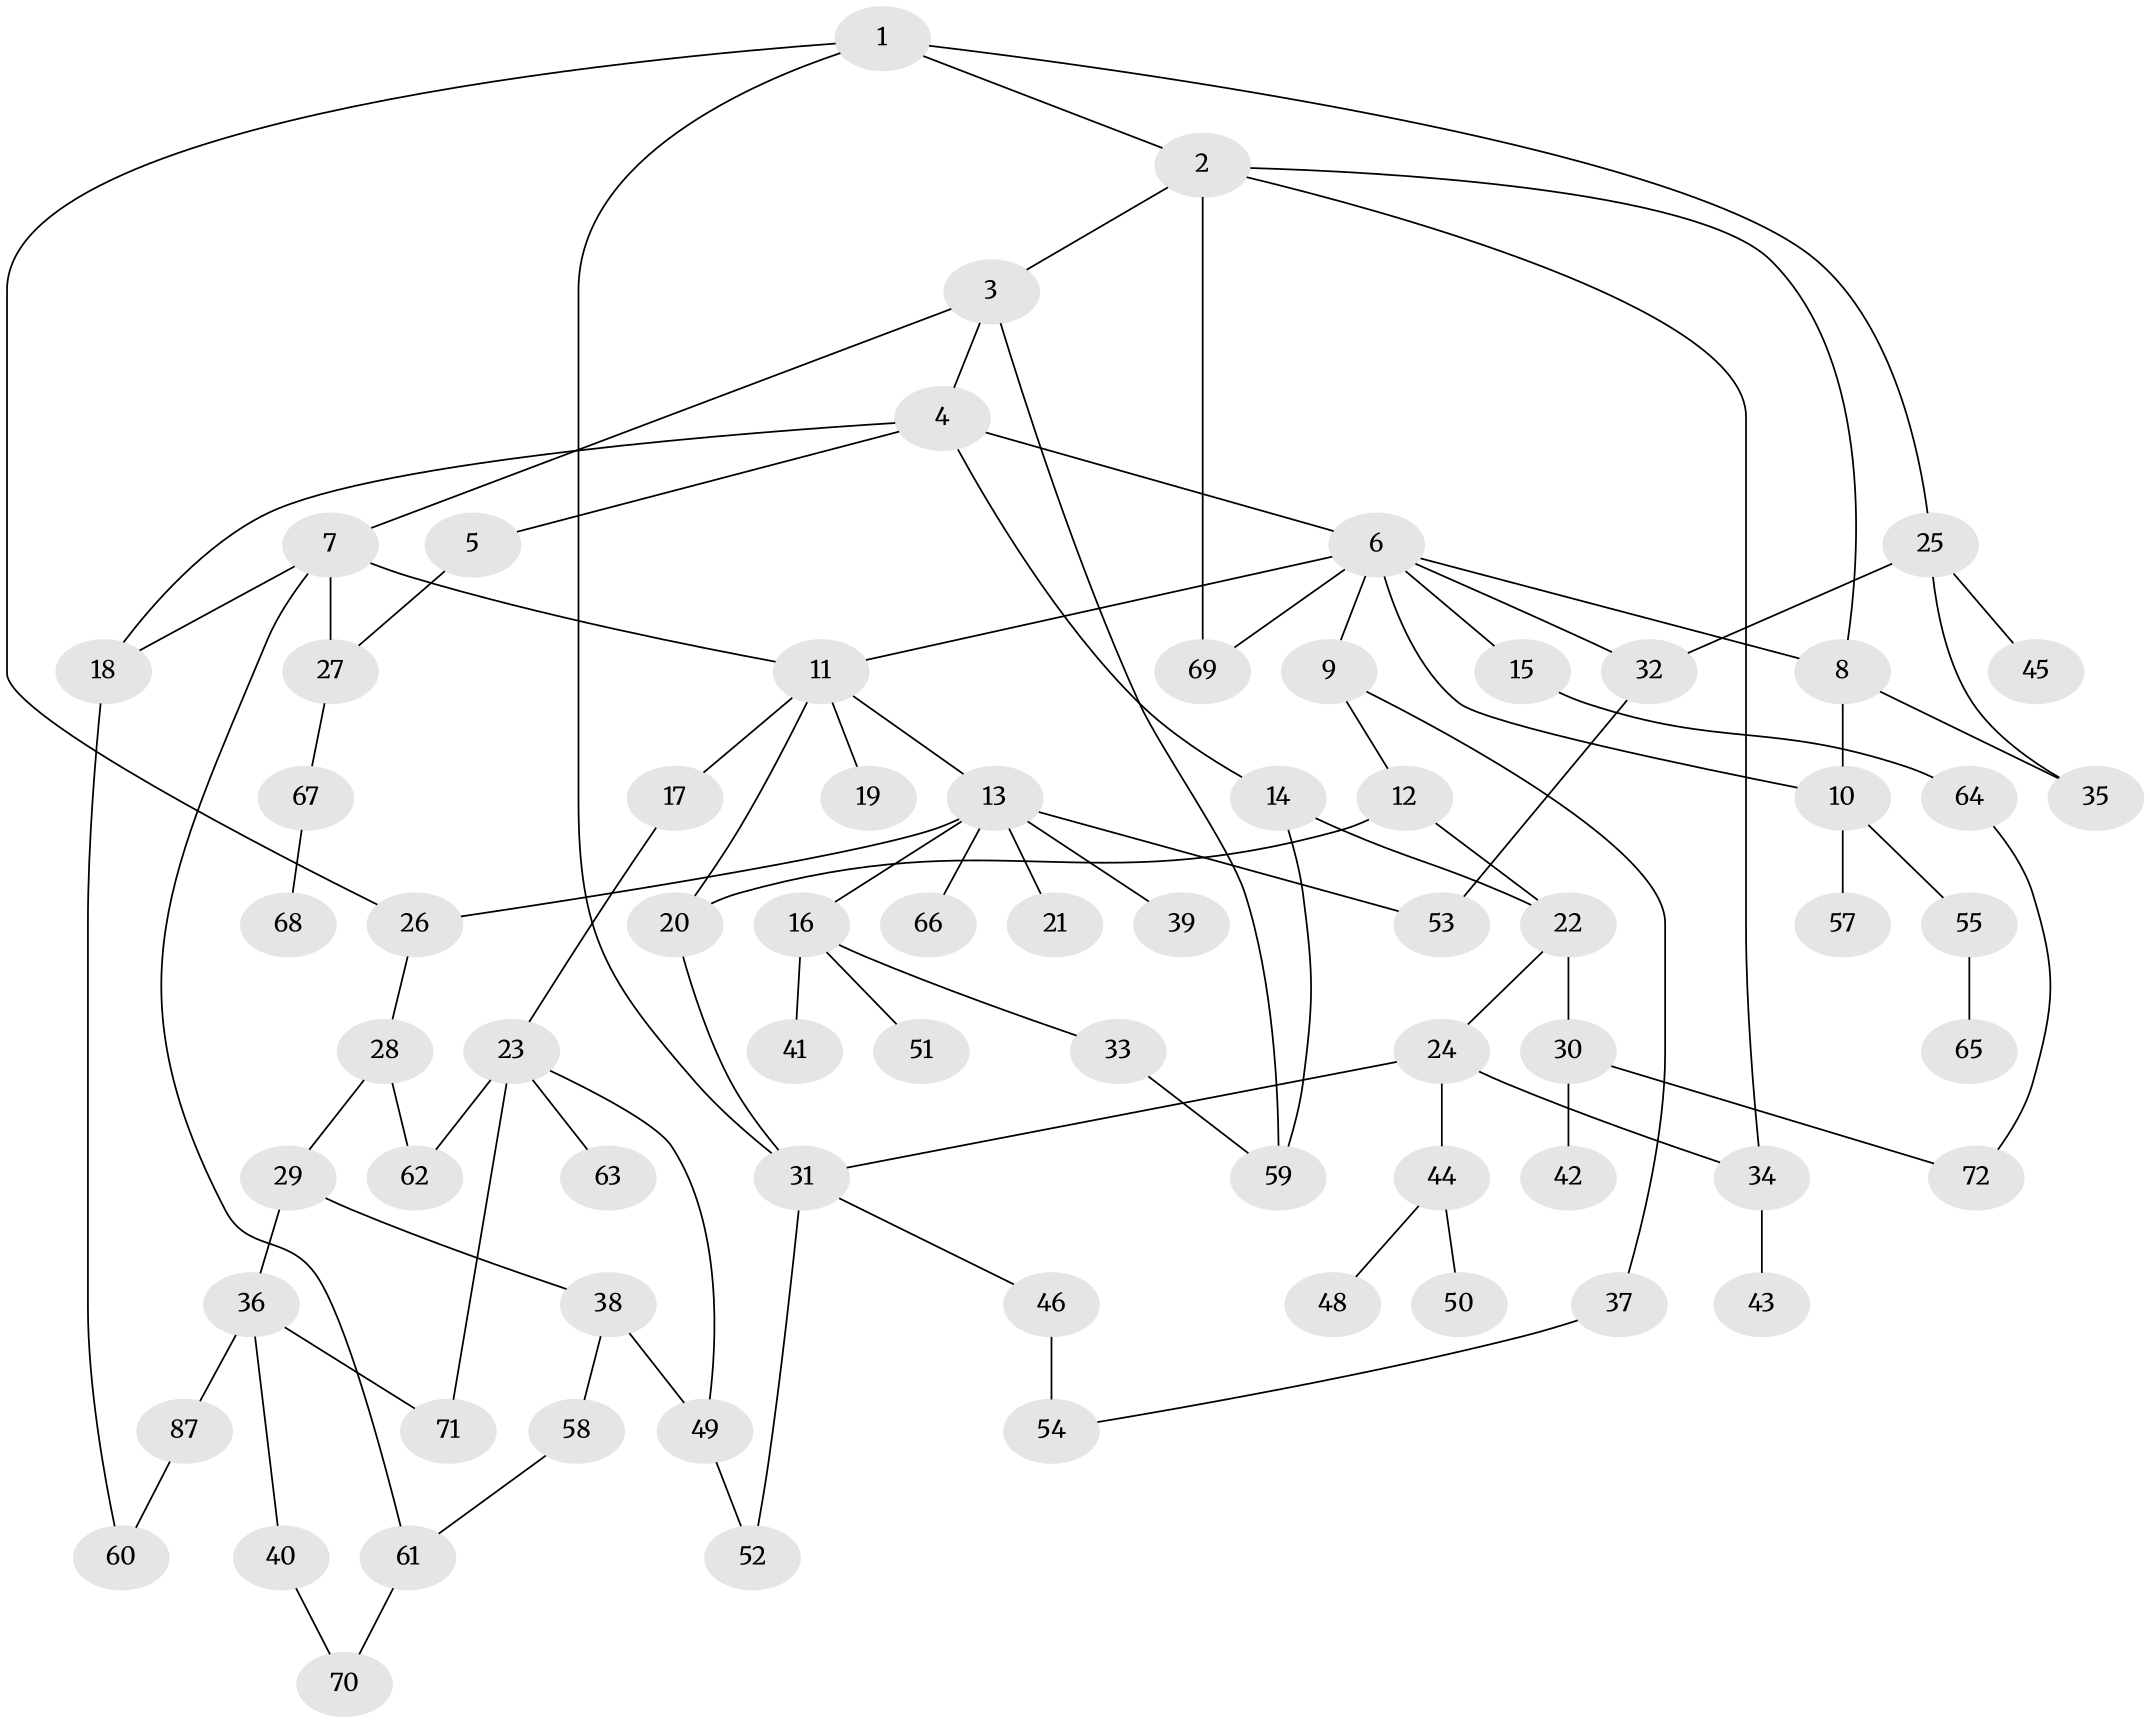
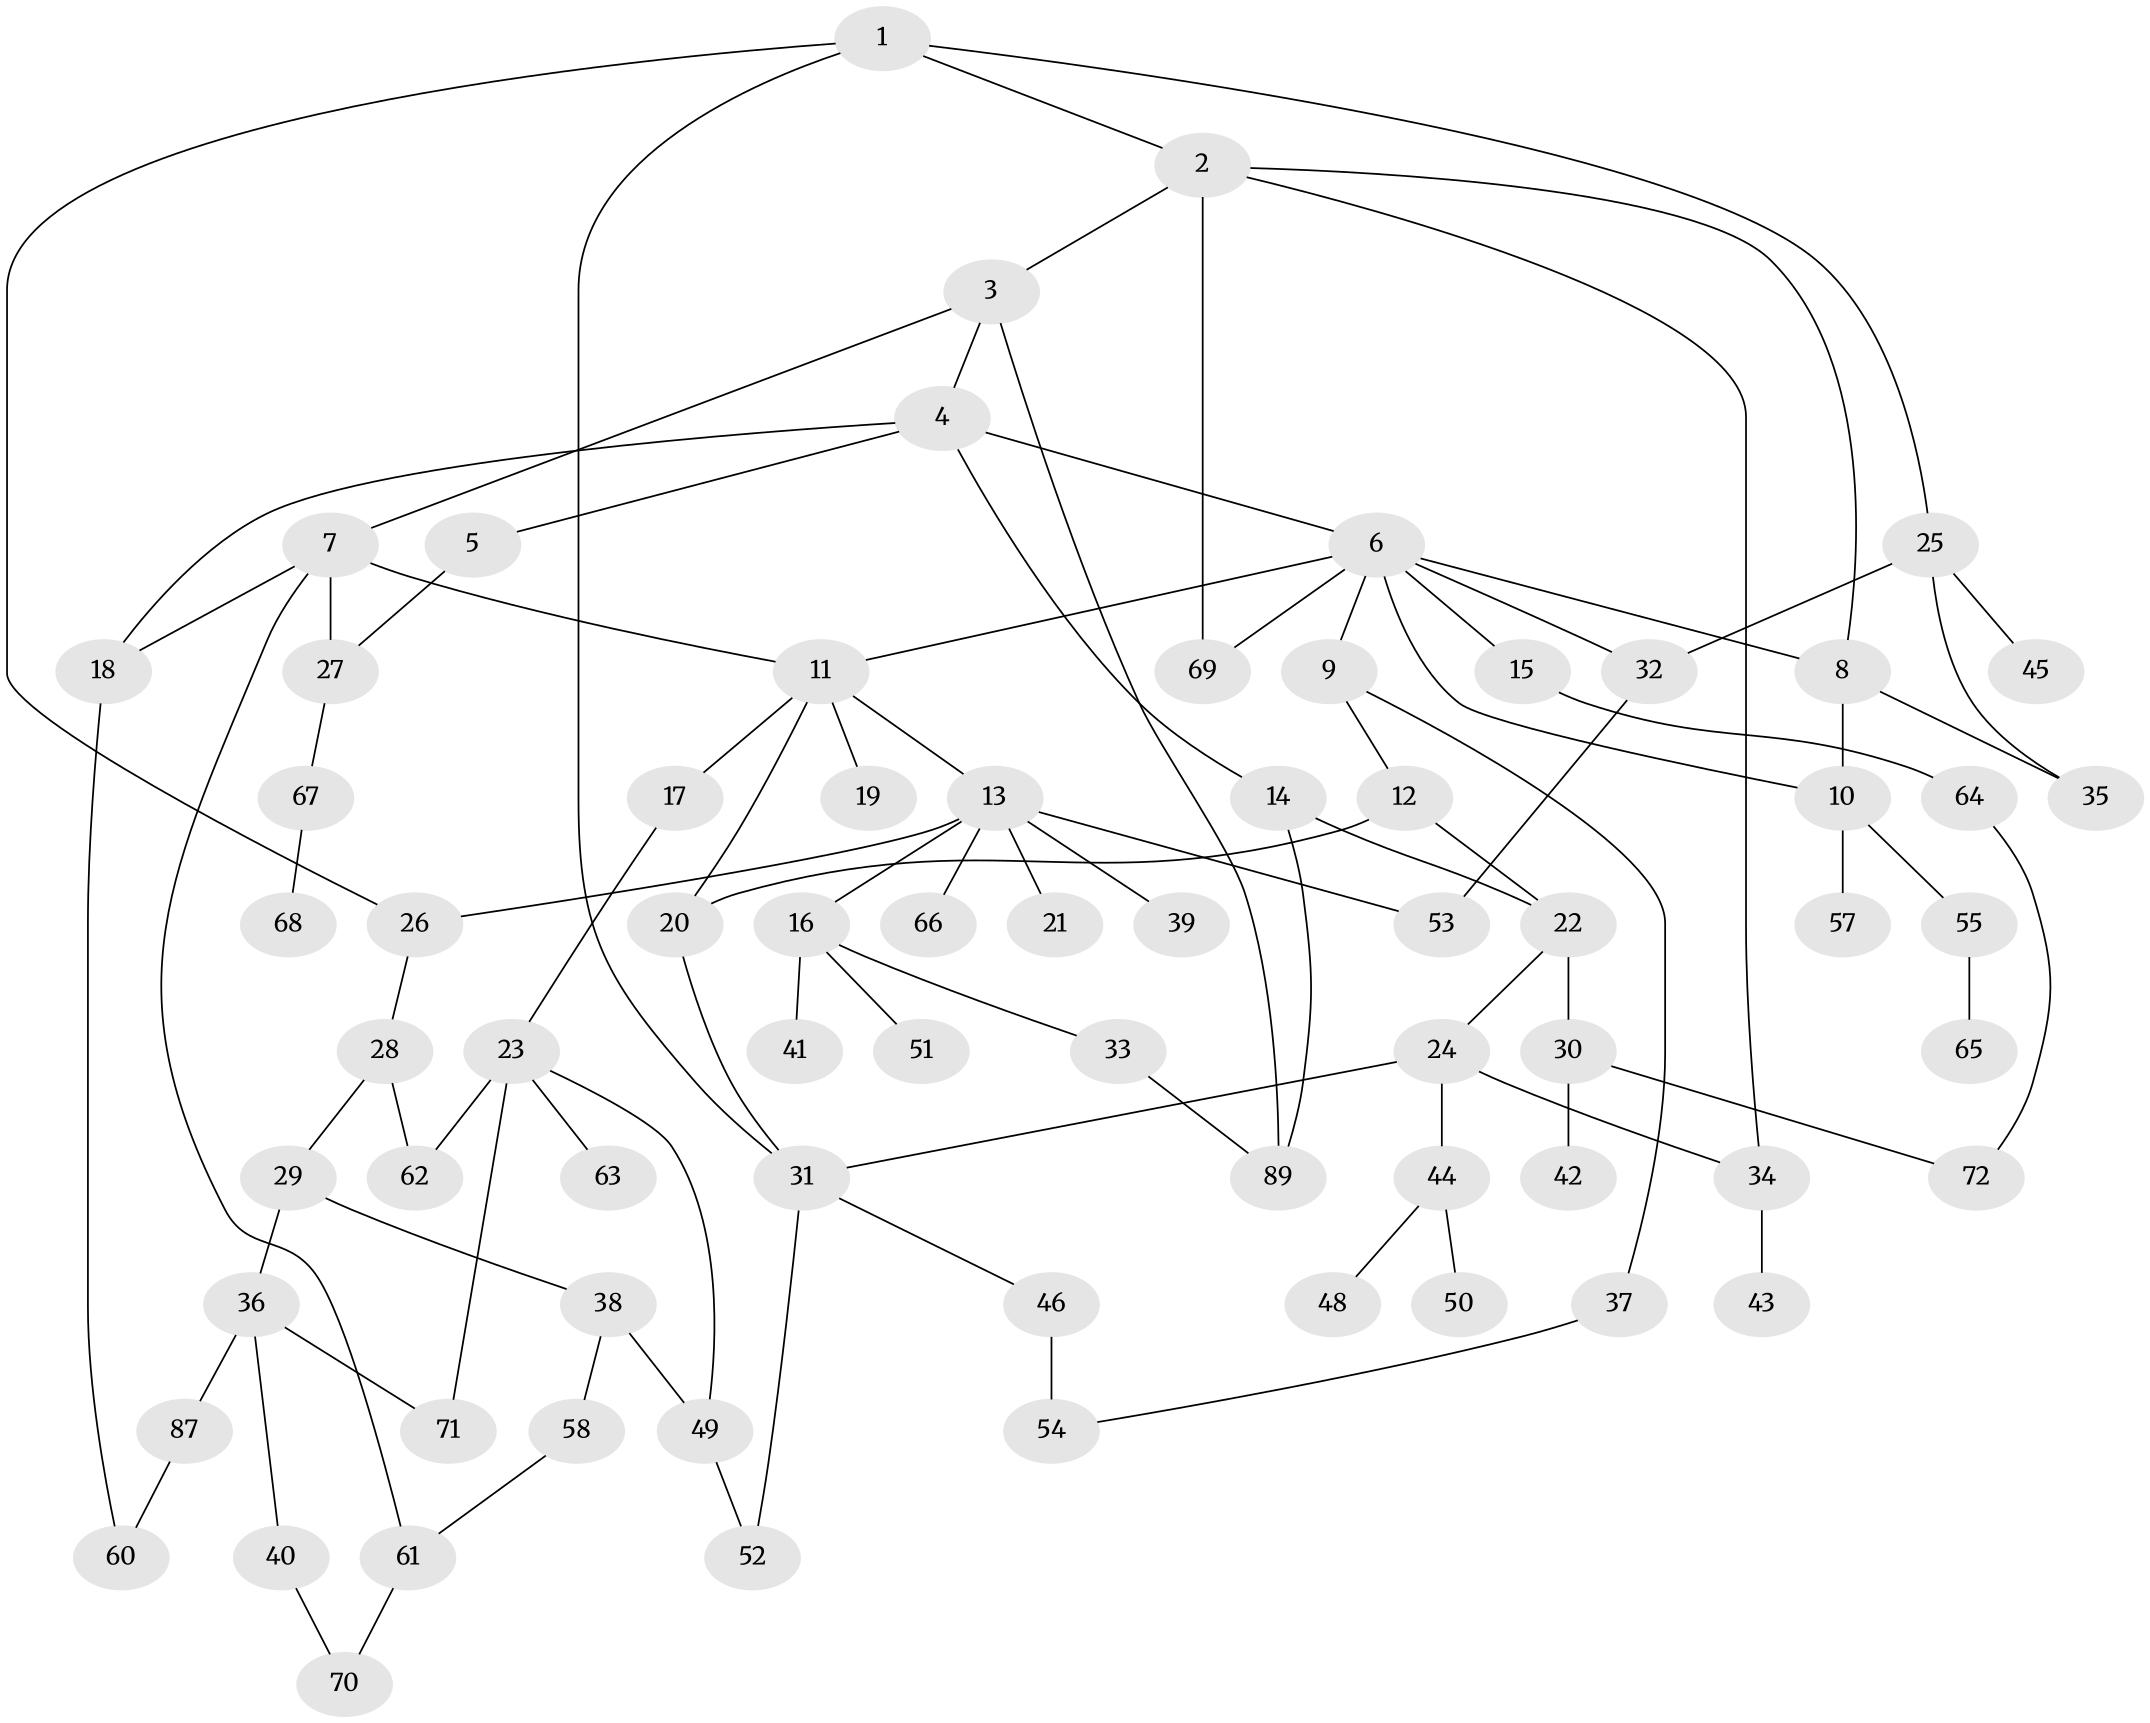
  graph {
    fontname=Merriweather
    node [color=gray90 fontname=Merriweather style=filled]
    edge [fontname=Merriweather]
    1
    2
    25
    26
    31
    3
    8
    34
    69
    32
    35
    45
    28
    46
    52
    4
    7
-   59
+   59 [label=89]
    10
    43
    5
    6
    14
    18
    27
    11
    61
    9
    15
    22
    60
    67
    12
    37
    55
    57
    13
    17
    19
    20
    64
    53
    70
    54
    65
    16
    21
    39
    66
    23
    24
    30
    33
    41
    51
    72
    49
    62
    63
    71
    44
    42
    48
    50
    29
    68
    36
    38
    40
    n70 [label=87]
    58
    1 -- 2
    1 -- 25
    1 -- 26
    1 -- 31
    2 -- 3
    2 -- 8
    2 -- 34
    2 -- 69
    25 -- 32
    25 -- 35
    25 -- 45
    26 -- 28
    31 -- 46
    31 -- 52
    3 -- 4
    3 -- 7
    3 -- 59
    8 -- 35
    8 -- 10
    34 -- 43
    32 -- 53
    28 -- 62
    28 -- 29
    46 -- 54
    4 -- 5
    4 -- 6
    4 -- 14
    4 -- 18
    7 -- 18
    7 -- 27
    7 -- 11
    7 -- 61
    10 -- 55
    10 -- 57
    5 -- 27
    6 -- 8
    6 -- 69
    6 -- 32
    6 -- 10
    6 -- 11
    6 -- 9
    6 -- 15
    14 -- 59
    14 -- 22
    18 -- 60
    27 -- 67
    11 -- 13
    11 -- 17
    11 -- 19
    11 -- 20
    61 -- 70
    9 -- 12
    9 -- 37
    15 -- 64
    22 -- 24
    22 -- 30
    67 -- 68
    12 -- 22
    12 -- 20
    37 -- 54
    55 -- 65
    13 -- 26
    13 -- 53
    13 -- 16
    13 -- 21
    13 -- 39
    13 -- 66
    17 -- 23
    20 -- 31
    64 -- 72
    16 -- 33
    16 -- 41
    16 -- 51
    23 -- 49
    23 -- 62
    23 -- 63
    23 -- 71
    24 -- 31
    24 -- 34
    24 -- 44
    30 -- 72
    30 -- 42
    33 -- 59
    49 -- 52
    44 -- 48
    44 -- 50
    29 -- 36
    29 -- 38
    36 -- 71
    36 -- 40
    36 -- n70
    38 -- 49
    38 -- 58
    40 -- 70
    n70 -- 60
    58 -- 61
  }
